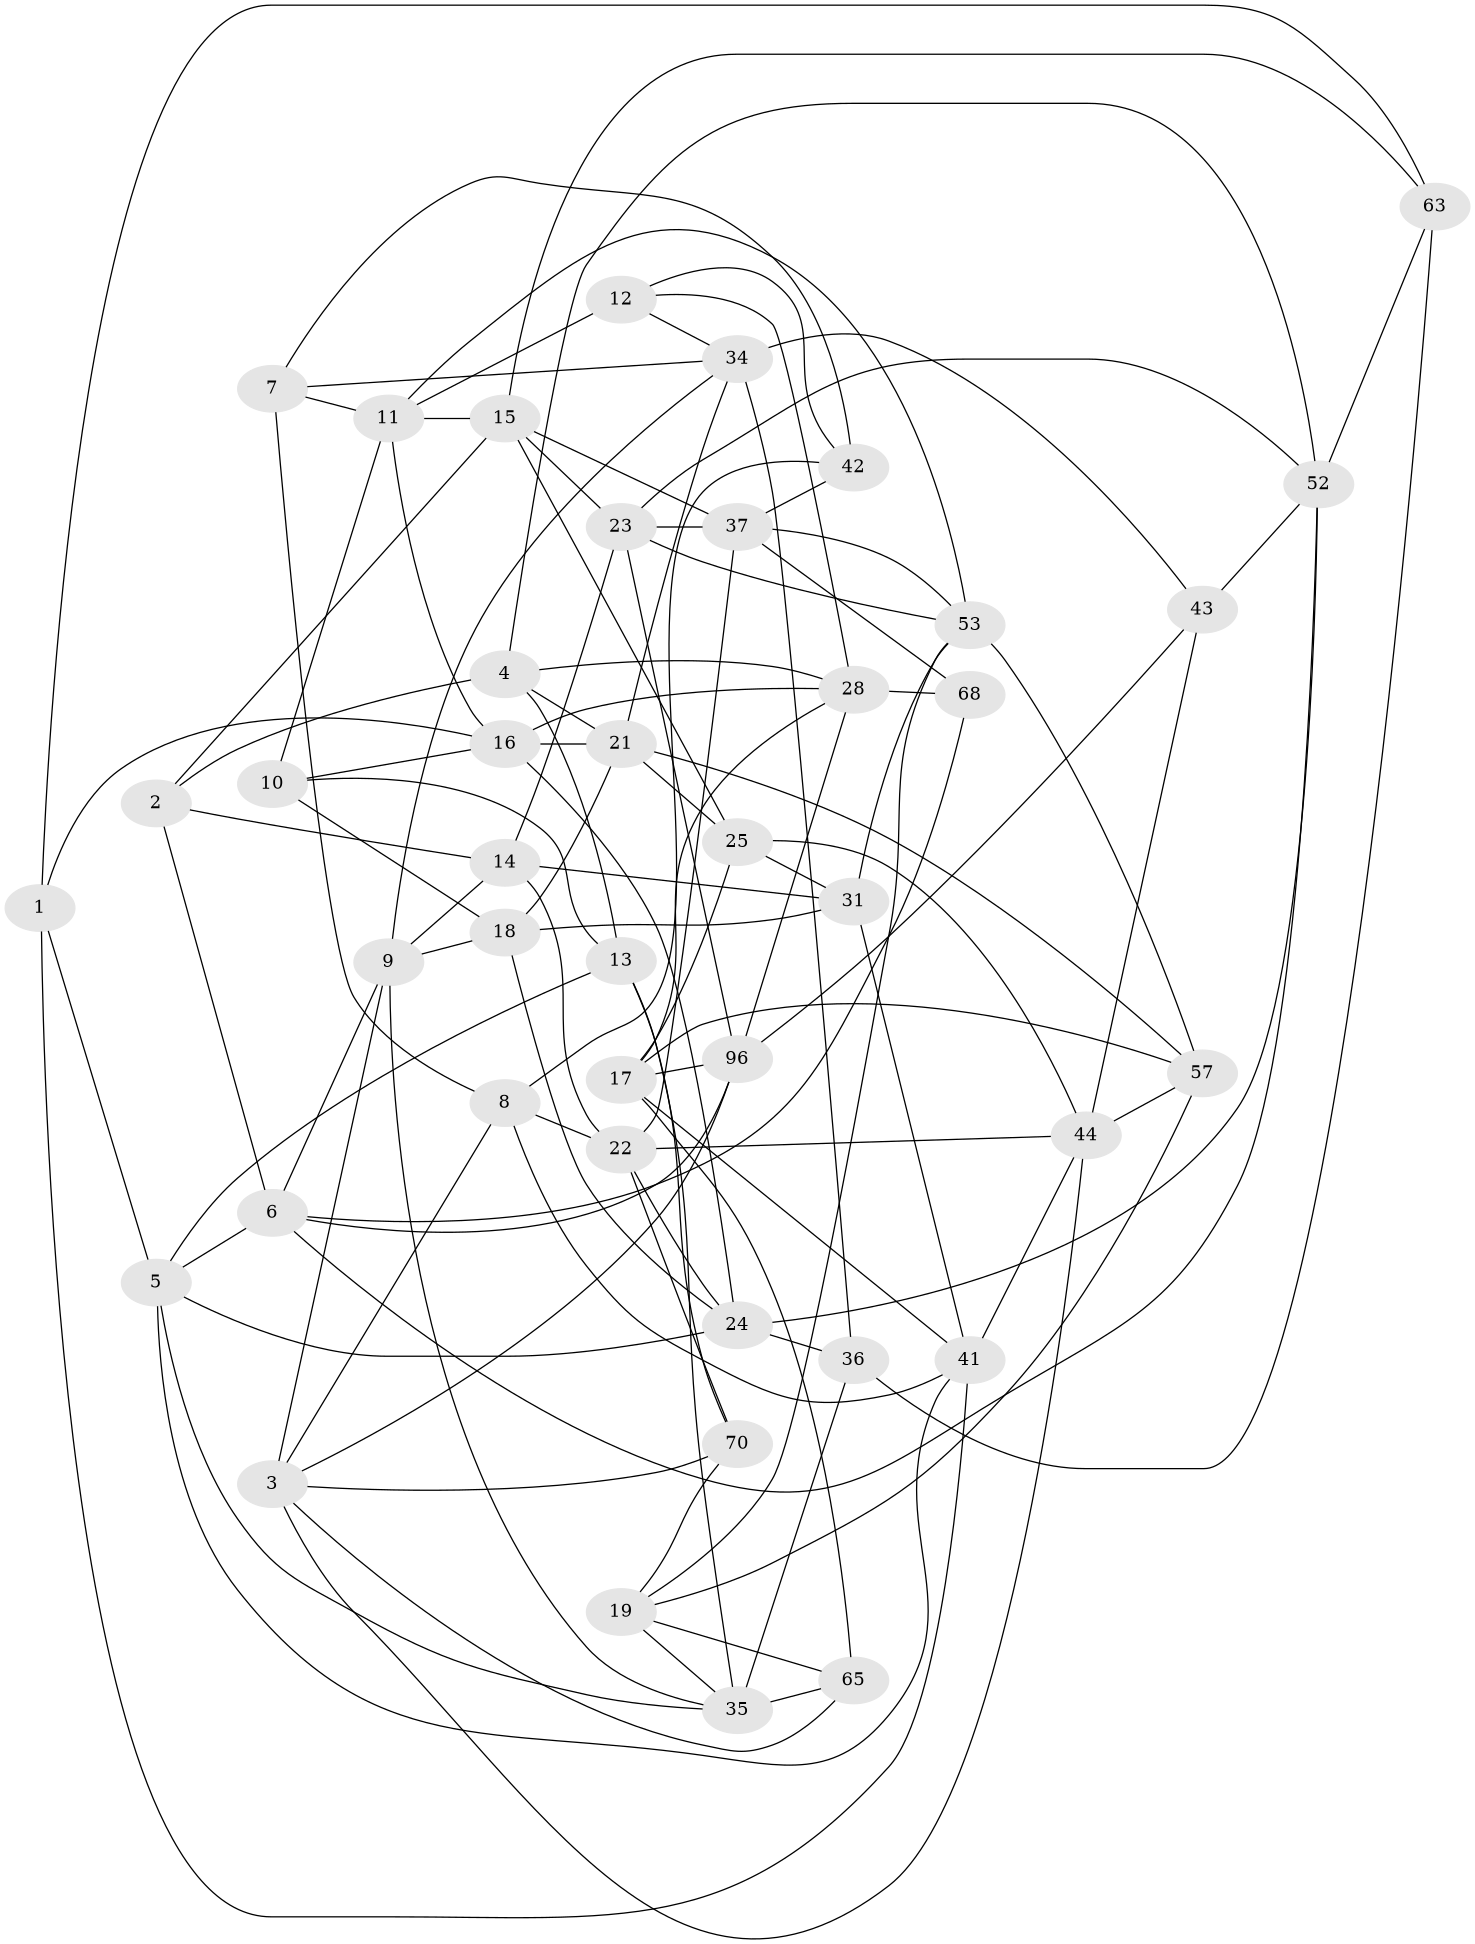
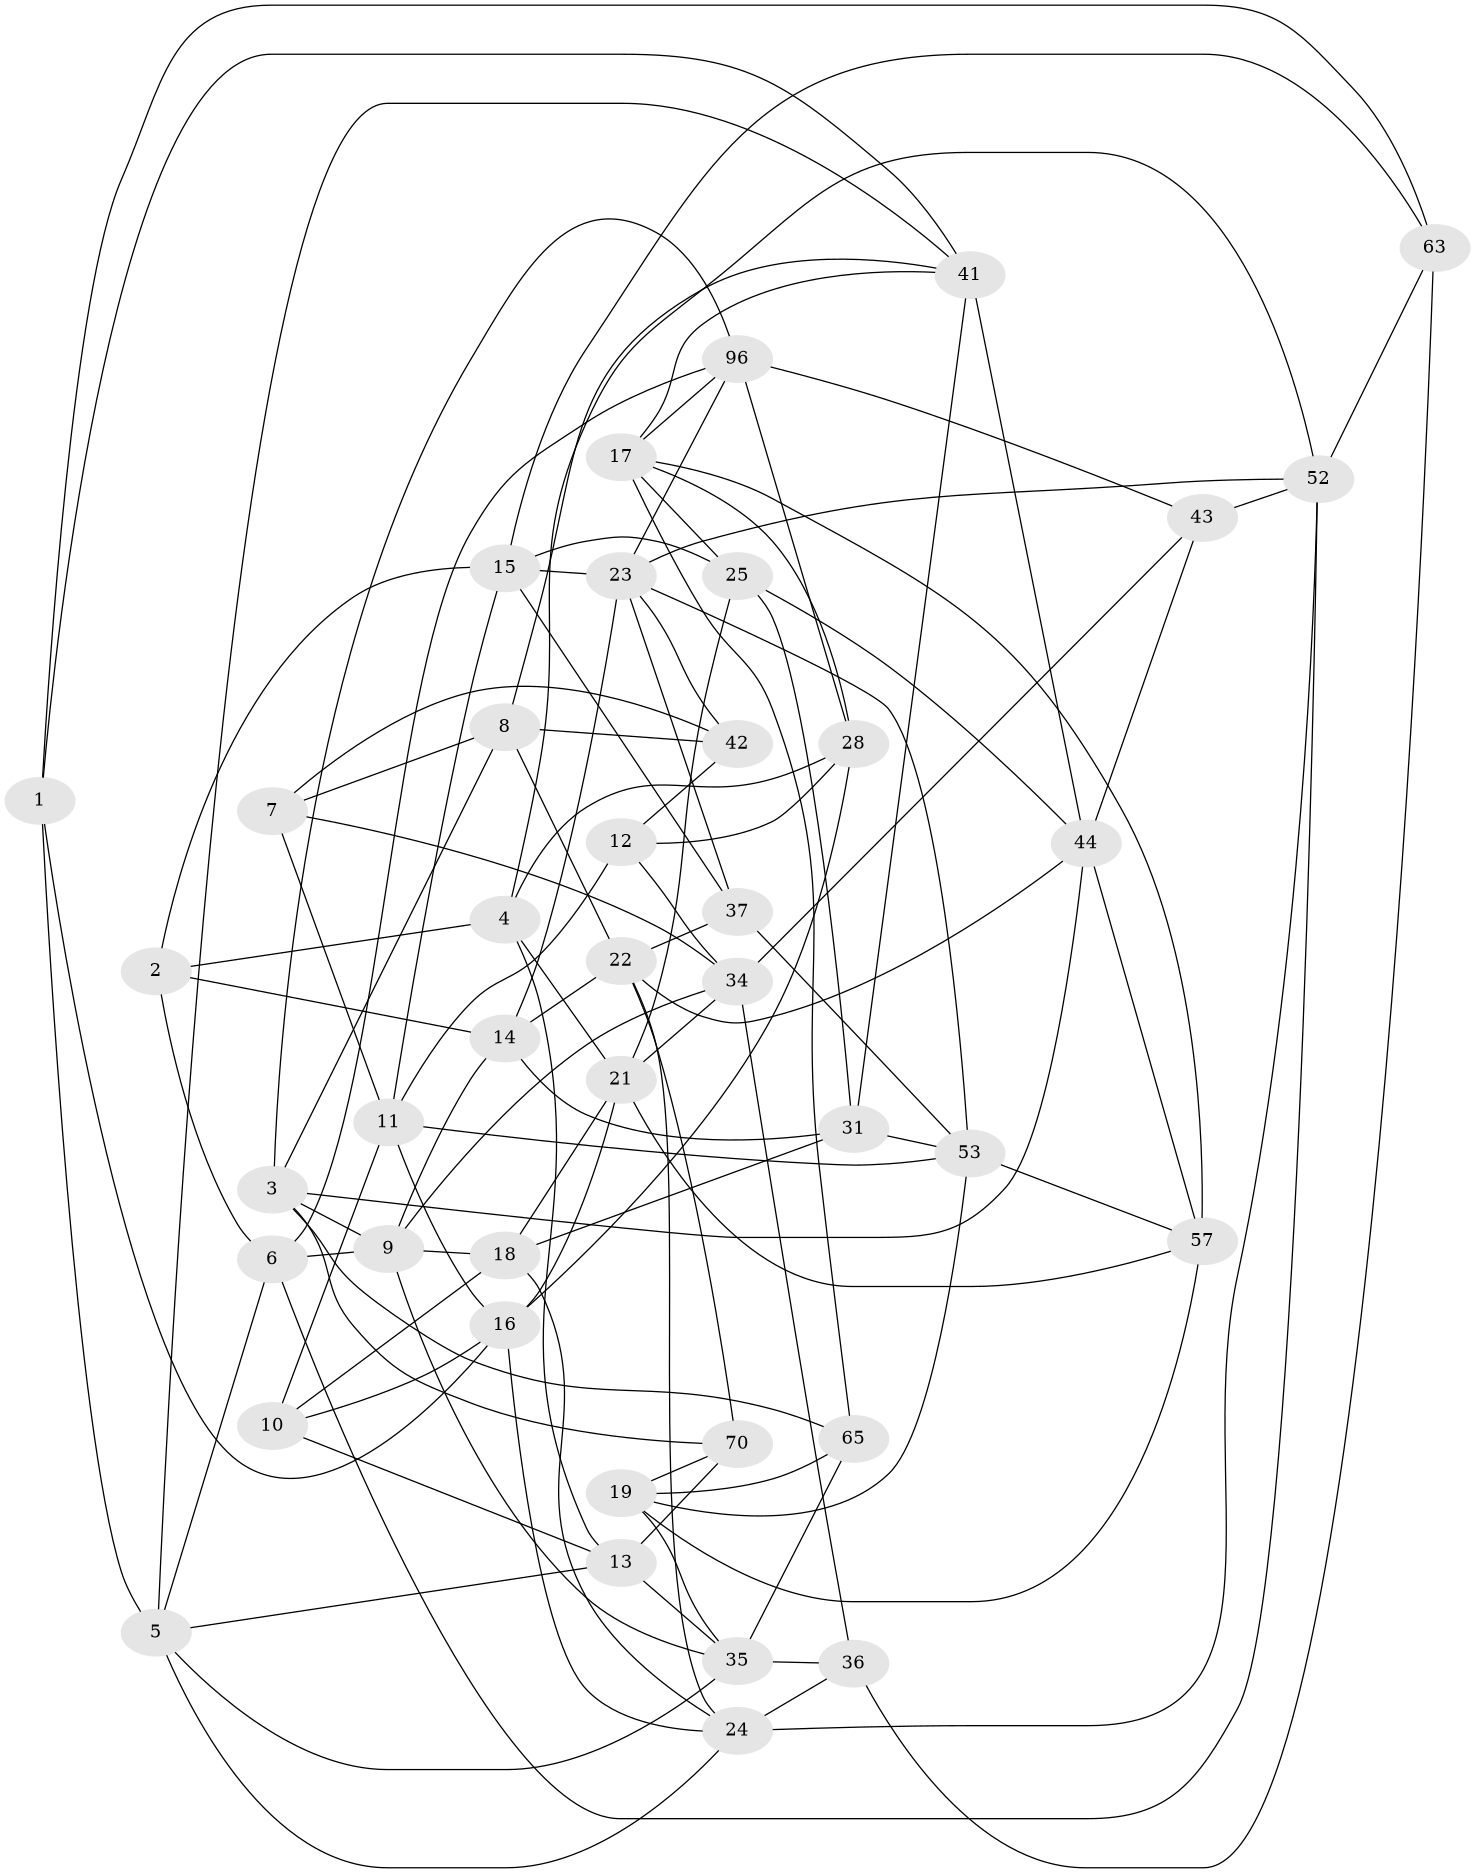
  graph {
    rankdir=LR
    node [color=gray90 style=filled]
    5 [super="+58"]
    41 [super="+49"]
    6 [super="+56"]
    13 [super="+40"]
    24 [super="+62"]
    35 [super="+66"]
    1
    16 [super="+39"]
    63
    21 [super="+33"]
    28 [super="+38"]
    44 [super="+72"]
    4 [super="+51"]
    52 [super="+54"]
    2
    14 [super="+29"]
    15 [super="+61"]
    9 [super="+27"]
    n19 [label=96 super="+50"]
-   68
    22 [super="+73"]
    23 [super="+30"]
    31 [super="+48"]
    25 [super="+67"]
    37 [super="+55"]
    3 [super="+60"]
    8 [super="+64"]
    65
    70
    42 [super="+45"]
    34 [super="+43"]
    18 [super="+69"]
    n33 [label=43]
    57 [super="+71"]
    36
    7
    11 [super="+46"]
    12
    53 [super="+59"]
    10
    17 [super="+32"]
    19 [super="+20"]
    5 -- 41
    5 -- 6
    5 -- 13
    5 -- 24
    5 -- 35
    41 -- 44
    6 -- 52
    6 -- 9
    6 -- n19
-   6 -- 68
    13 -- 35
    13 -- 70
    24 -- 52
    24 -- 36
    35 -- 65
    35 -- 36
    1 -- 5
    1 -- 41
    1 -- 16
    1 -- 63
    16 -- 24
    16 -- 21
    16 -- 28
    21 -- 25
    21 -- 34
    21 -- 57
-   28 -- 68
    44 -- n33
    44 -- 57
    4 -- 13 [weight=2]
    4 -- 21
    4 -- 28
    4 -- 52
    52 -- 63
    2 -- 6
    2 -- 4
    2 -- 14
    2 -- 15
    14 -- 22
    14 -- 23
    14 -- 31 [weight=2]
    15 -- 63
    15 -- 23
    15 -- 25
    15 -- 37
    9 -- 35
    9 -- 14
    9 -- 34
    9 -- 18
    n19 -- 28
    n19 -- n33
    22 -- 24
    22 -- 44
    22 -- 37
    22 -- 70
    23 -- 52
    23 -- n19
    23 -- 37
    23 -- 53
    31 -- 41
    31 -- 53
    25 -- 44
    25 -- 31
-   37 -- 68
-   37 -- 42
+   23 -- 42
    37 -- 53
    3 -- 44
    3 -- 9
    3 -- n19
    3 -- 8
    3 -- 65
    3 -- 70
    8 -- 41
    8 -- 22
    8 -- 42 [weight=2]
    34 -- n33
    34 -- 36
    18 -- 24
    18 -- 21
    18 -- 31
    n33 -- 52
    36 -- 63
    7 -- 8
    7 -- 42
    7 -- 34
    7 -- 11
    11 -- 16
    11 -- 15
    11 -- 12
    11 -- 53
    12 -- 28
    12 -- 42
    12 -- 34
    53 -- 57
    10 -- 13
    10 -- 16
    10 -- 18
    10 -- 11
    17 -- 41
    17 -- 28
    17 -- n19
    17 -- 25
    17 -- 65
    17 -- 57
    19 -- 35
    19 -- 65
    19 -- 70
    19 -- 57 [weight=2]
    19 -- 53
  }
